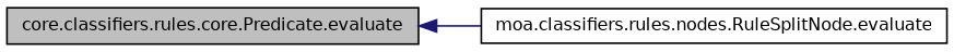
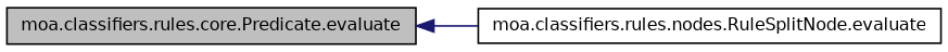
  digraph {
    rankdir=LR
    node [color=black fontname=Helvetica fontsize=10 shape=record style=filled]
-   n1 [fillcolor=grey75 fontcolor=black height=0.2 label="core.classifiers.rules.core.Predicate.evaluate" width=0.4]
+   n1 [fillcolor=grey75 fontcolor=black height=0.2 label="moa.classifiers.rules.core.Predicate.evaluate" width=0.4]
    n2 [fillcolor=white height=0.2 label="moa.classifiers.rules.nodes.RuleSplitNode.evaluate" width=0.4]
    n1 -> n2 [color=midnightblue dir=back fontname=Helvetica fontsize=10 labelfontname=Helvetica labelfontsize=10 style=solid]
  }
